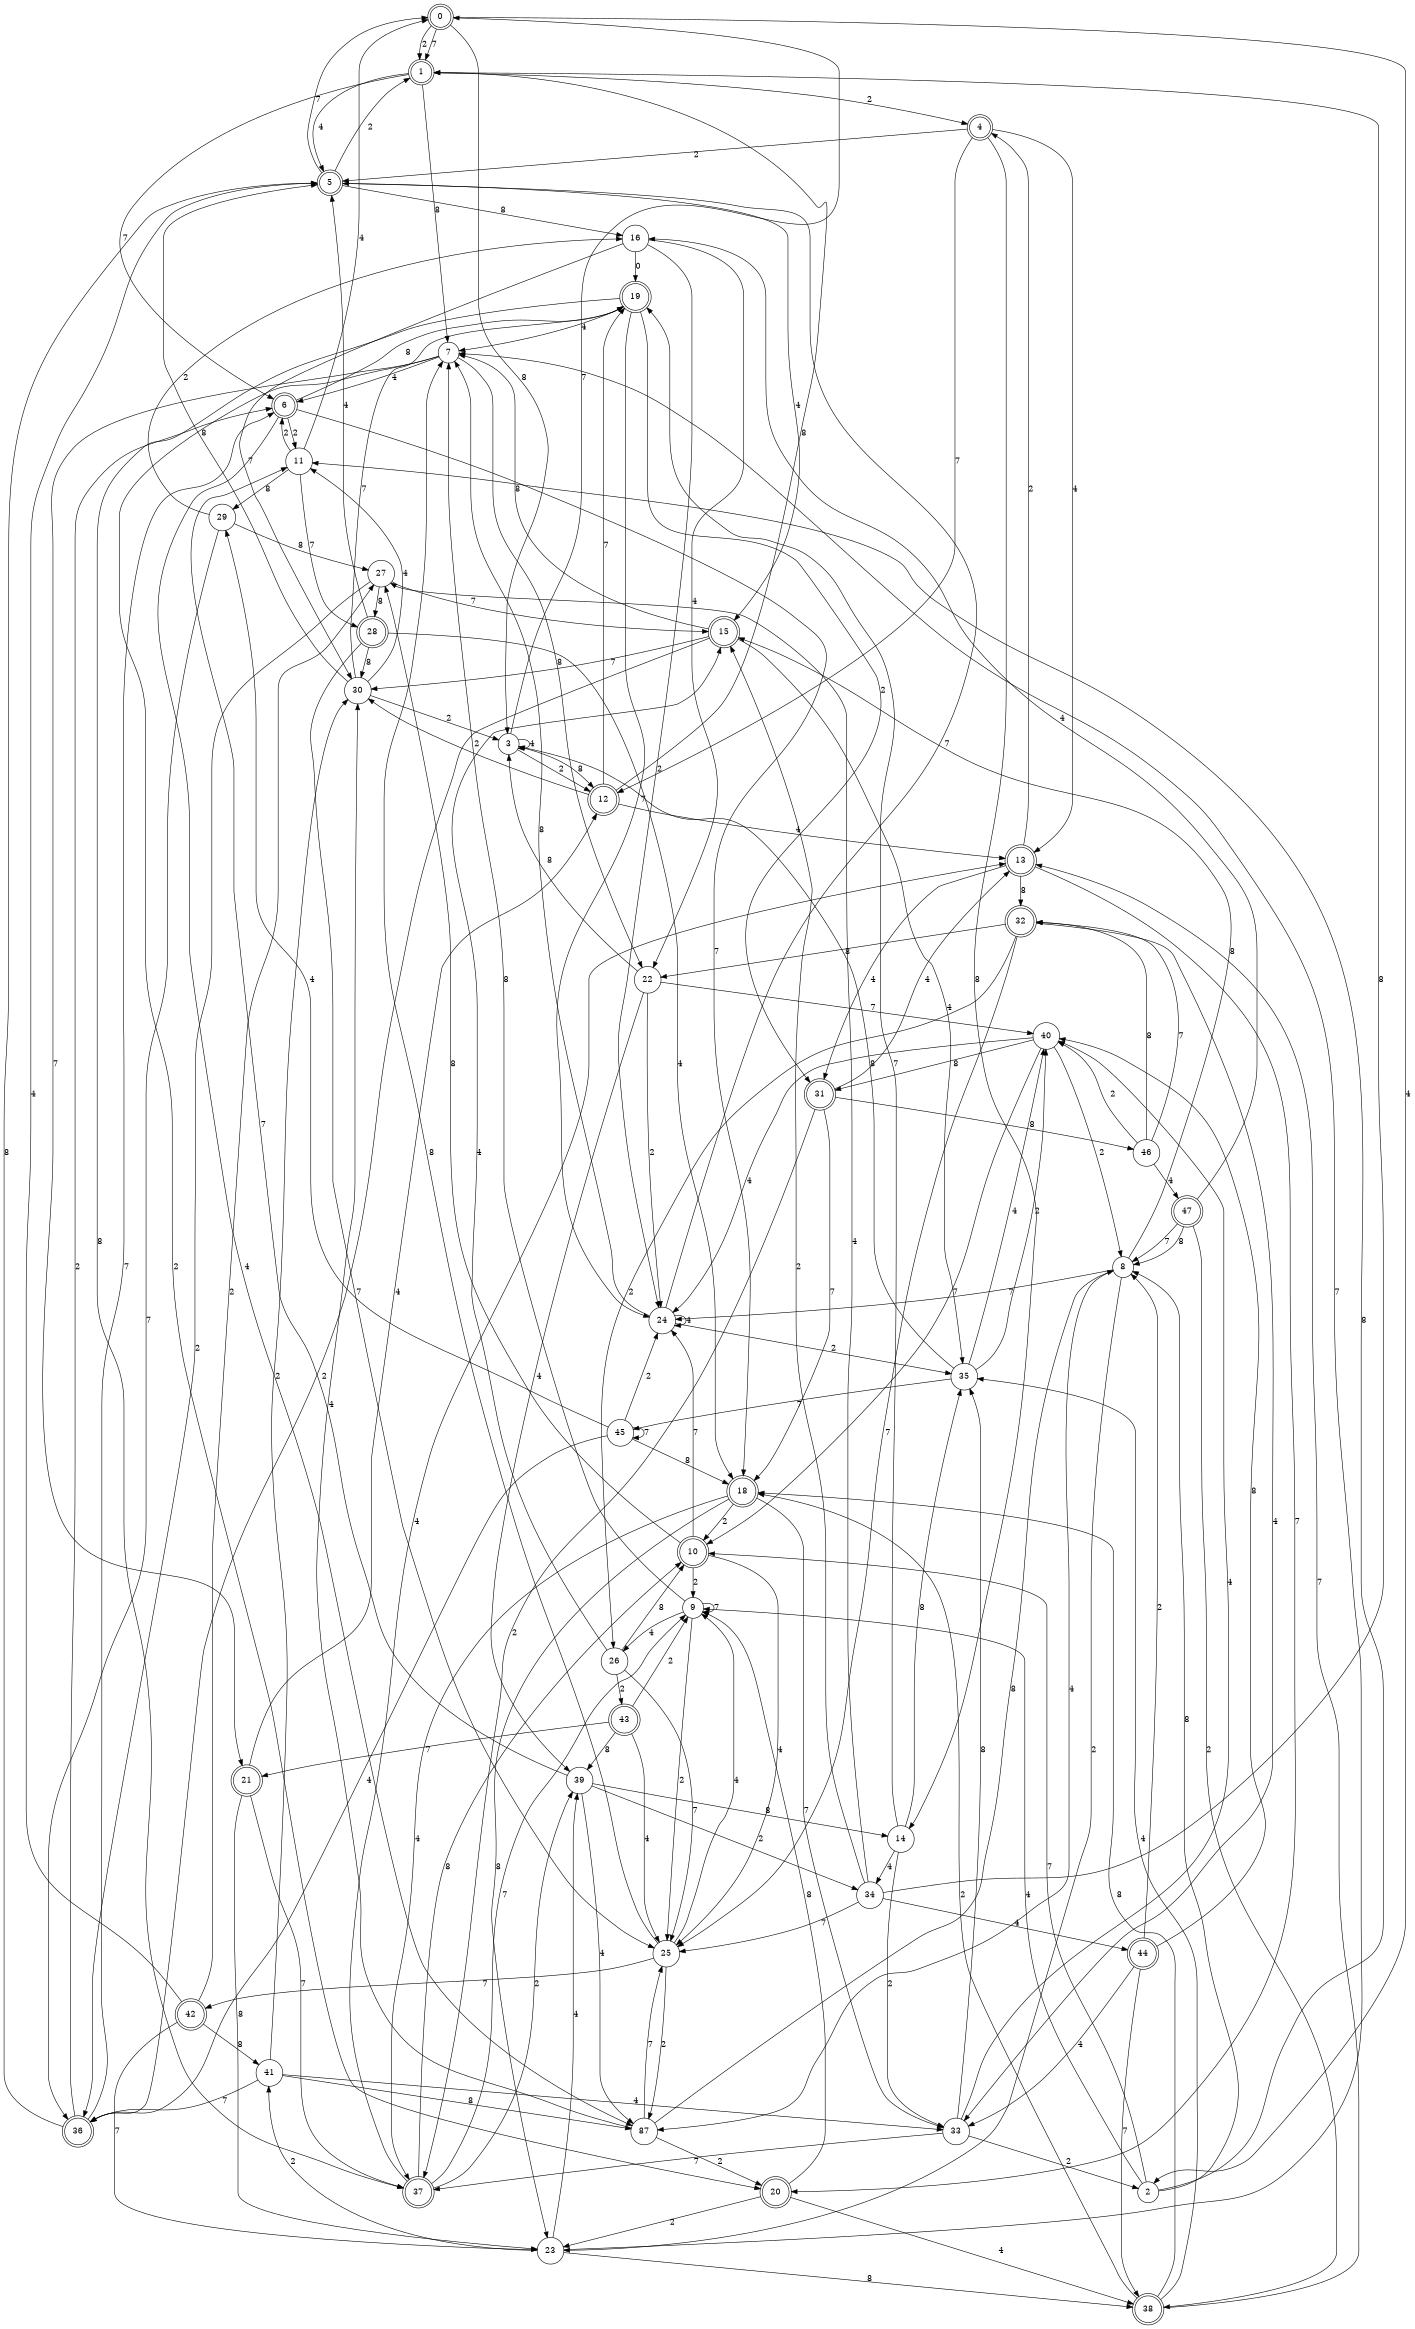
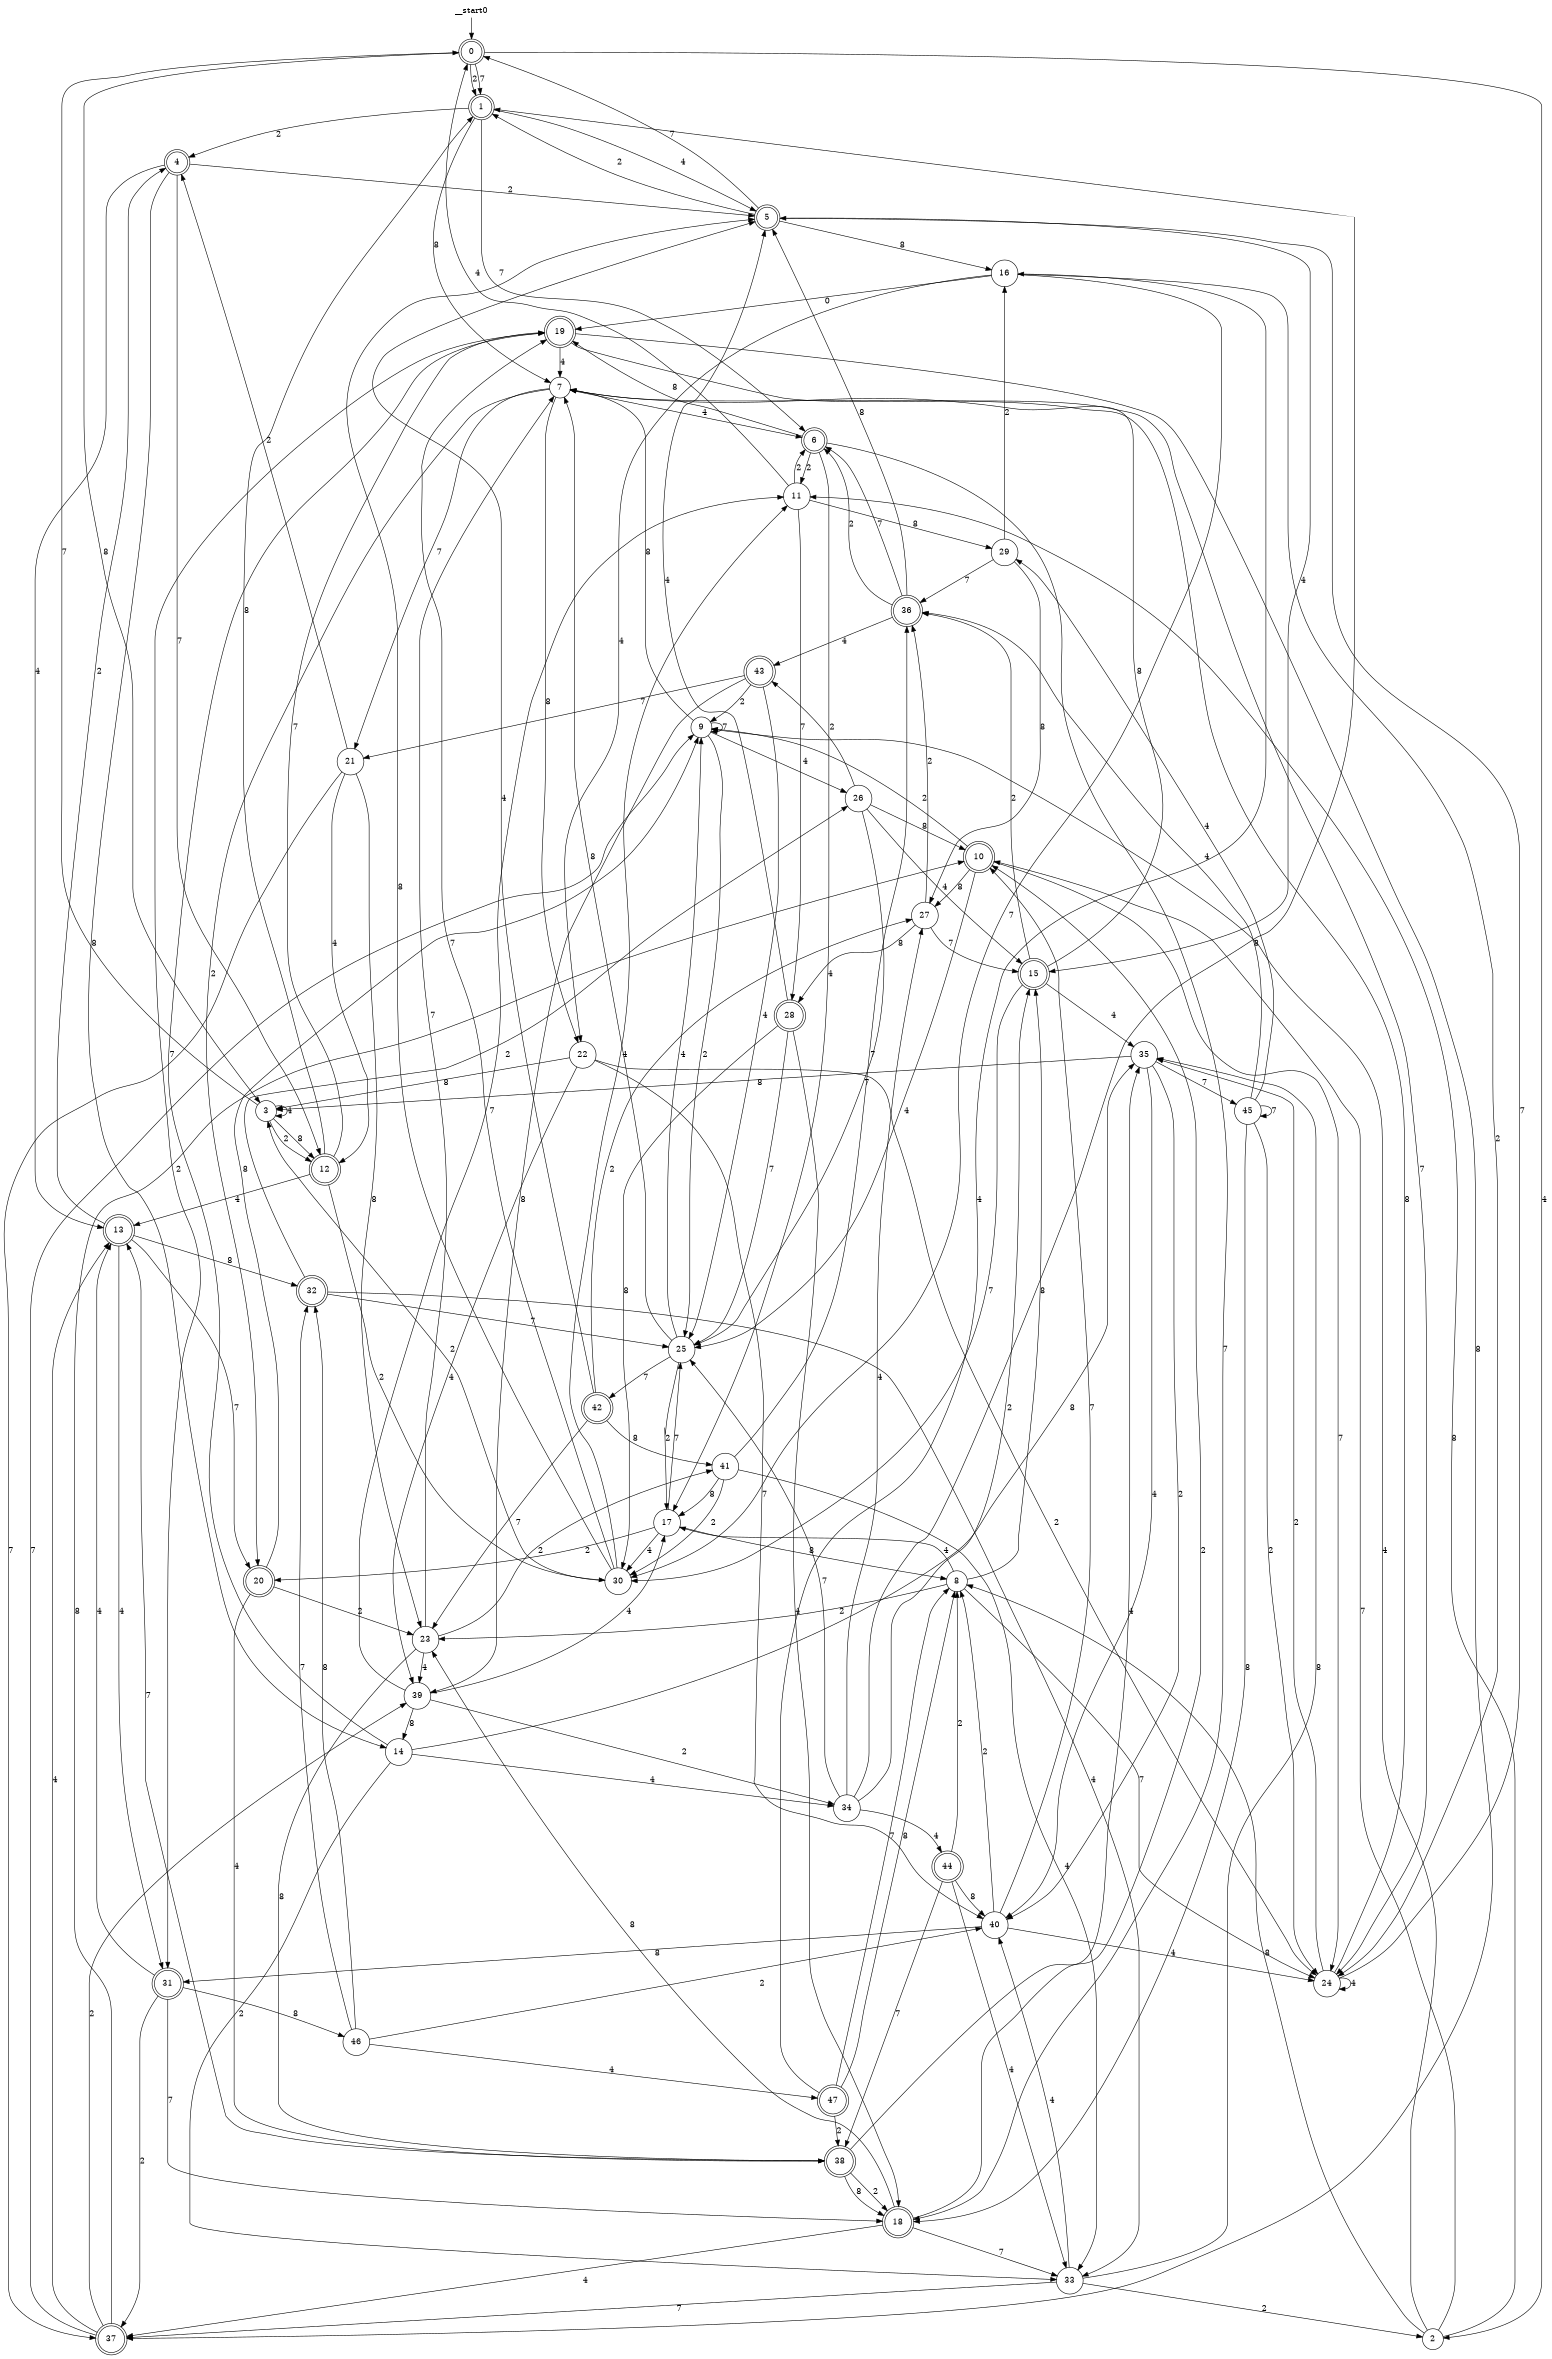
  digraph {
    node [shape=circle]
    n1 [label=0 shape=doublecircle]
    n2 [label=1 shape=doublecircle]
    n3 [label=2]
    n4 [label=3]
    n5 [label=4 shape=doublecircle]
    n6 [label=5 shape=doublecircle]
    n7 [label=6 shape=doublecircle]
    n8 [label=7]
    n9 [label=8]
    n10 [label=9]
    n11 [label=10 shape=doublecircle]
    n12 [label=11]
    n13 [label=12 shape=doublecircle]
    n14 [label=13 shape=doublecircle]
    n15 [label=14]
    n16 [label=15 shape=doublecircle]
    n17 [label=16]
-   n18 [label=87]
+   n18 [label=17]
    n19 [label=18 shape=doublecircle]
    n20 [label=19 shape=doublecircle]
    n21 [label=20 shape=doublecircle]
-   n22 [label=21 shape=doublecircle]
+   n22 [label=21]
    n23 [label=22]
    n24 [label=23]
    n25 [label=24]
    n26 [label=25]
    n27 [label=26]
    n28 [label=27]
    n29 [label=28 shape=doublecircle]
    n30 [label=29]
    n31 [label=30]
    n32 [label=31 shape=doublecircle]
    n33 [label=32 shape=doublecircle]
    n34 [label=33]
    n35 [label=34]
    n36 [label=35]
    n37 [label=36 shape=doublecircle]
    n38 [label=37 shape=doublecircle]
    n39 [label=38 shape=doublecircle]
    n40 [label=39]
    n41 [label=40]
    n42 [label=41]
    n43 [label=42 shape=doublecircle]
    n44 [label=43 shape=doublecircle]
    n45 [label=46]
    n46 [label=44 shape=doublecircle]
    n47 [label=45]
    n48 [label=47 shape=doublecircle]
+   __start0 [height=0 shape=none width=0]
    n1 -> n2 [label=2]
    n1 -> n2 [label=7]
    n1 -> n3 [label=4]
    n1 -> n4 [label=8]
    n2 -> n5 [label=2]
    n2 -> n6 [label=4]
    n2 -> n7 [label=7]
    n2 -> n8 [label=8]
    n3 -> n9 [label=8]
    n3 -> n10 [label=4]
    n3 -> n11 [label=7]
    n3 -> n12 [label=8]
    n4 -> n1 [label=7]
    n4 -> n4 [label=4]
    n4 -> n13 [label=2]
    n4 -> n13 [label=8]
    n5 -> n6 [label=2]
    n5 -> n13 [label=7]
    n5 -> n14 [label=4]
    n5 -> n15 [label=8]
    n6 -> n1 [label=7]
    n6 -> n2 [label=2]
    n6 -> n16 [label=4]
    n6 -> n17 [label=8]
    n7 -> n12 [label=2]
    n7 -> n18 [label=4]
    n7 -> n19 [label=7]
    n7 -> n20 [label=8]
    n8 -> n7 [label=4]
    n8 -> n21 [label=2]
    n8 -> n22 [label=7]
    n8 -> n23 [label=8]
    n9 -> n16 [label=8]
    n9 -> n18 [label=4]
    n9 -> n24 [label=2]
    n9 -> n25 [label=7]
    n10 -> n8 [label=8]
    n10 -> n10 [label=7]
    n10 -> n26 [label=2]
    n10 -> n27 [label=4]
    n11 -> n10 [label=2]
    n11 -> n25 [label=7]
    n11 -> n26 [label=4]
    n11 -> n28 [label=8]
    n12 -> n1 [label=4]
    n12 -> n7 [label=2]
    n12 -> n29 [label=7]
    n12 -> n30 [label=8]
    n13 -> n2 [label=8]
    n13 -> n14 [label=4]
    n13 -> n20 [label=7]
    n13 -> n31 [label=2]
    n14 -> n5 [label=2]
    n14 -> n21 [label=7]
    n14 -> n32 [label=4]
    n14 -> n33 [label=8]
    n15 -> n20 [label=7]
    n15 -> n34 [label=2]
    n15 -> n35 [label=4]
    n15 -> n36 [label=8]
    n16 -> n8 [label=8]
    n16 -> n31 [label=7]
    n16 -> n36 [label=4]
    n16 -> n37 [label=2]
    n17 -> n20 [label=0]
    n17 -> n23 [label=4]
    n17 -> n25 [label=2]
    n17 -> n31 [label=7]
    n18 -> n9 [label=8]
    n18 -> n21 [label=2]
    n18 -> n26 [label=7]
    n18 -> n31 [label=4]
    n19 -> n11 [label=2]
    n19 -> n24 [label=8]
    n19 -> n34 [label=7]
    n19 -> n38 [label=4]
    n20 -> n8 [label=4]
    n20 -> n25 [label=7]
    n20 -> n32 [label=2]
    n20 -> n38 [label=8]
    n21 -> n10 [label=8]
    n21 -> n24 [label=2]
    n21 -> n39 [label=4]
+   n22 -> n5 [label=2]
    n22 -> n13 [label=4]
    n22 -> n24 [label=8]
    n22 -> n38 [label=7]
    n23 -> n4 [label=8]
    n23 -> n25 [label=2]
    n23 -> n40 [label=4]
    n23 -> n41 [label=7]
    n24 -> n8 [label=7]
    n24 -> n39 [label=8]
    n24 -> n40 [label=4]
    n24 -> n42 [label=2]
    n25 -> n6 [label=7]
    n25 -> n8 [label=8]
    n25 -> n25 [label=4]
    n25 -> n36 [label=2]
    n26 -> n8 [label=8]
    n26 -> n10 [label=4]
    n26 -> n18 [label=2]
    n26 -> n43 [label=7]
    n27 -> n11 [label=8]
    n27 -> n16 [label=4]
    n27 -> n26 [label=7]
    n27 -> n44 [label=2]
    n28 -> n16 [label=7]
    n28 -> n29 [label=8]
    n28 -> n37 [label=2]
    n29 -> n6 [label=4]
    n29 -> n19 [label=4]
    n29 -> n26 [label=7]
    n29 -> n31 [label=8]
    n30 -> n17 [label=2]
    n30 -> n28 [label=8]
    n30 -> n37 [label=7]
    n31 -> n4 [label=2]
    n31 -> n6 [label=8]
    n31 -> n12 [label=4]
    n31 -> n20 [label=7]
    n32 -> n14 [label=4]
    n32 -> n19 [label=7]
    n32 -> n38 [label=2]
    n32 -> n45 [label=8]
-   n33 -> n23 [label=8]
    n33 -> n26 [label=7]
    n33 -> n27 [label=2]
    n33 -> n34 [label=4]
    n34 -> n3 [label=2]
    n34 -> n36 [label=8]
    n34 -> n38 [label=7]
    n34 -> n41 [label=4]
    n35 -> n2 [label=8]
    n35 -> n16 [label=2]
    n35 -> n26 [label=7]
    n35 -> n28 [label=4]
    n35 -> n46 [label=4]
    n36 -> n4 [label=8]
    n36 -> n41 [label=2]
    n36 -> n41 [label=4]
    n36 -> n47 [label=7]
    n37 -> n6 [label=8]
    n37 -> n7 [label=2]
    n37 -> n7 [label=7]
+   n37 -> n44 [label=4]
    n38 -> n10 [label=7]
    n38 -> n11 [label=8]
    n38 -> n14 [label=4]
    n38 -> n40 [label=2]
    n39 -> n14 [label=7]
    n39 -> n19 [label=2]
    n39 -> n19 [label=8]
    n39 -> n36 [label=4]
    n40 -> n12 [label=7]
    n40 -> n15 [label=8]
    n40 -> n18 [label=4]
    n40 -> n35 [label=2]
    n41 -> n9 [label=2]
    n41 -> n11 [label=7]
    n41 -> n25 [label=4]
    n41 -> n32 [label=8]
    n42 -> n18 [label=8]
    n42 -> n31 [label=2]
    n42 -> n34 [label=4]
    n42 -> n37 [label=7]
    n43 -> n6 [label=4]
    n43 -> n24 [label=7]
    n43 -> n28 [label=2]
    n43 -> n42 [label=8]
    n44 -> n10 [label=2]
    n44 -> n22 [label=7]
    n44 -> n26 [label=4]
    n44 -> n40 [label=8]
    n45 -> n33 [label=7]
    n45 -> n33 [label=8]
    n45 -> n41 [label=2]
    n45 -> n48 [label=4]
    n46 -> n9 [label=2]
    n46 -> n34 [label=4]
    n46 -> n39 [label=7]
    n46 -> n41 [label=8]
    n47 -> n19 [label=8]
    n47 -> n25 [label=2]
    n47 -> n30 [label=4]
    n47 -> n37 [label=4]
    n47 -> n47 [label=7]
    n48 -> n9 [label=7]
    n48 -> n9 [label=8]
    n48 -> n17 [label=4]
    n48 -> n39 [label=2]
+   __start0 -> n1
  }
